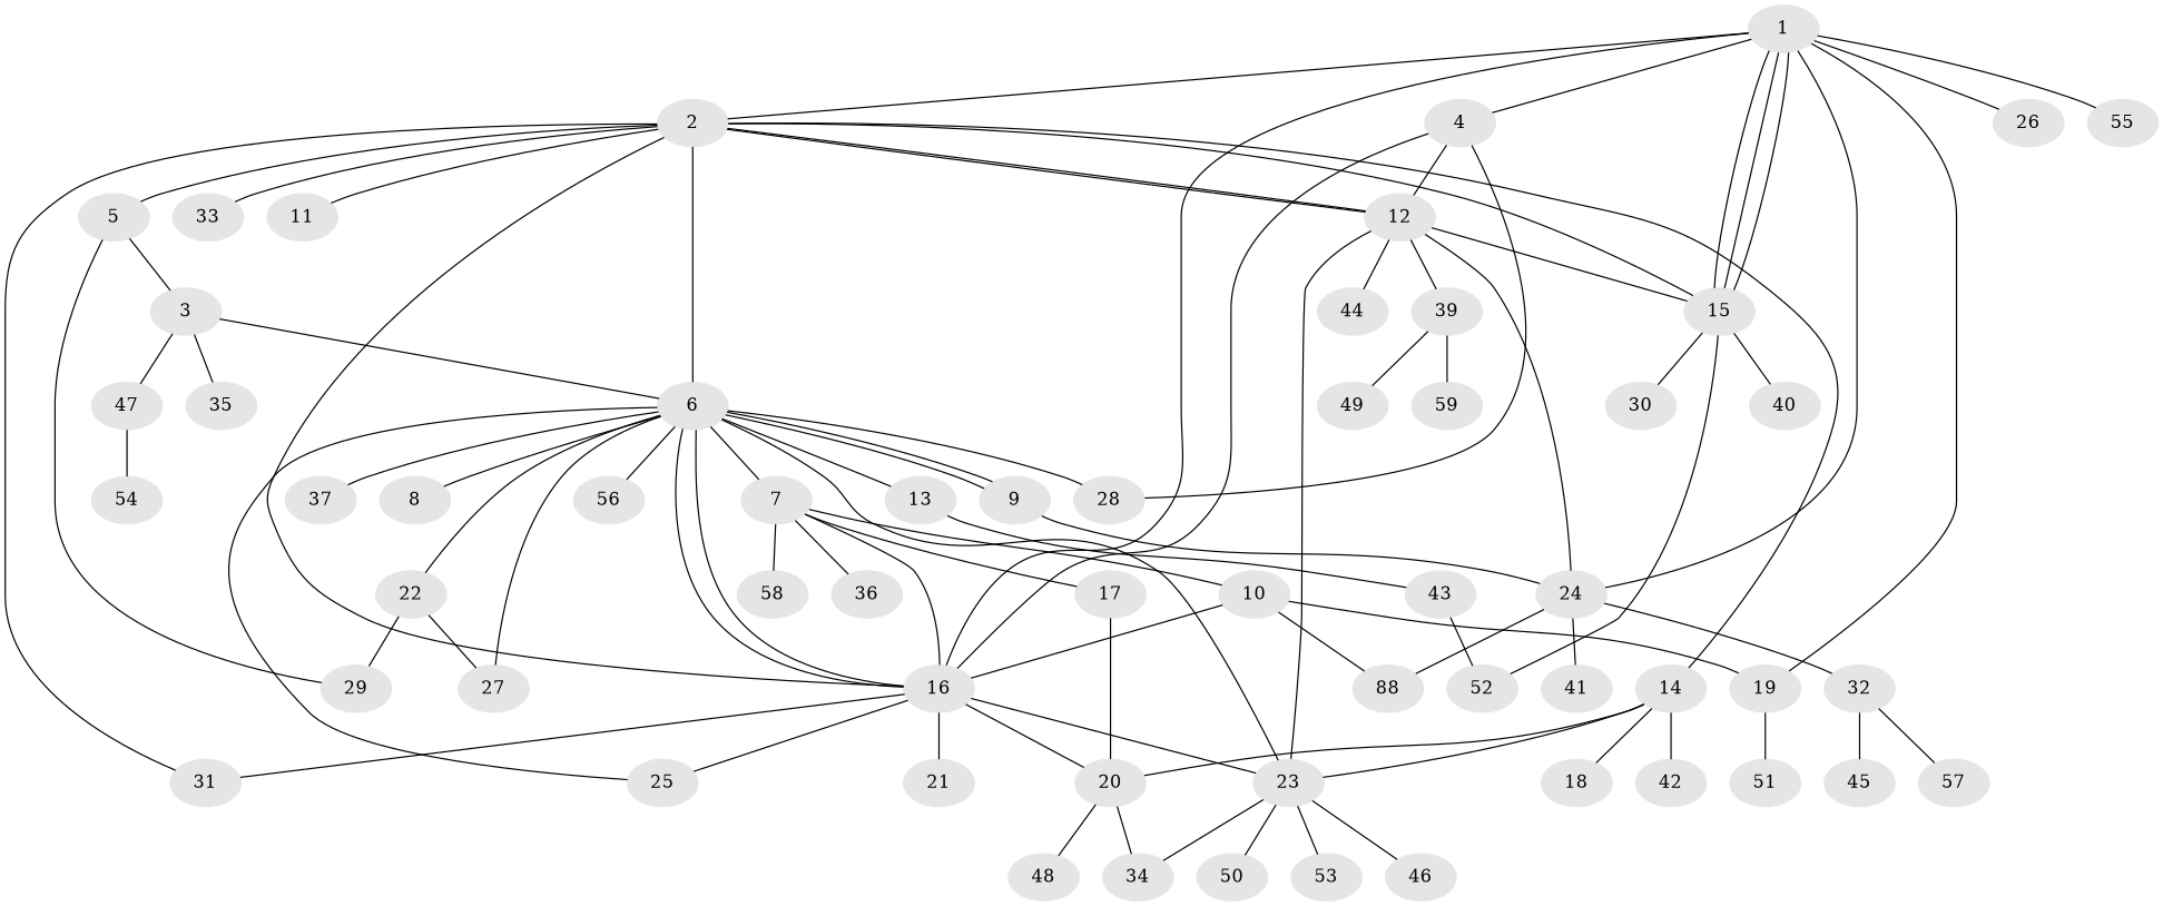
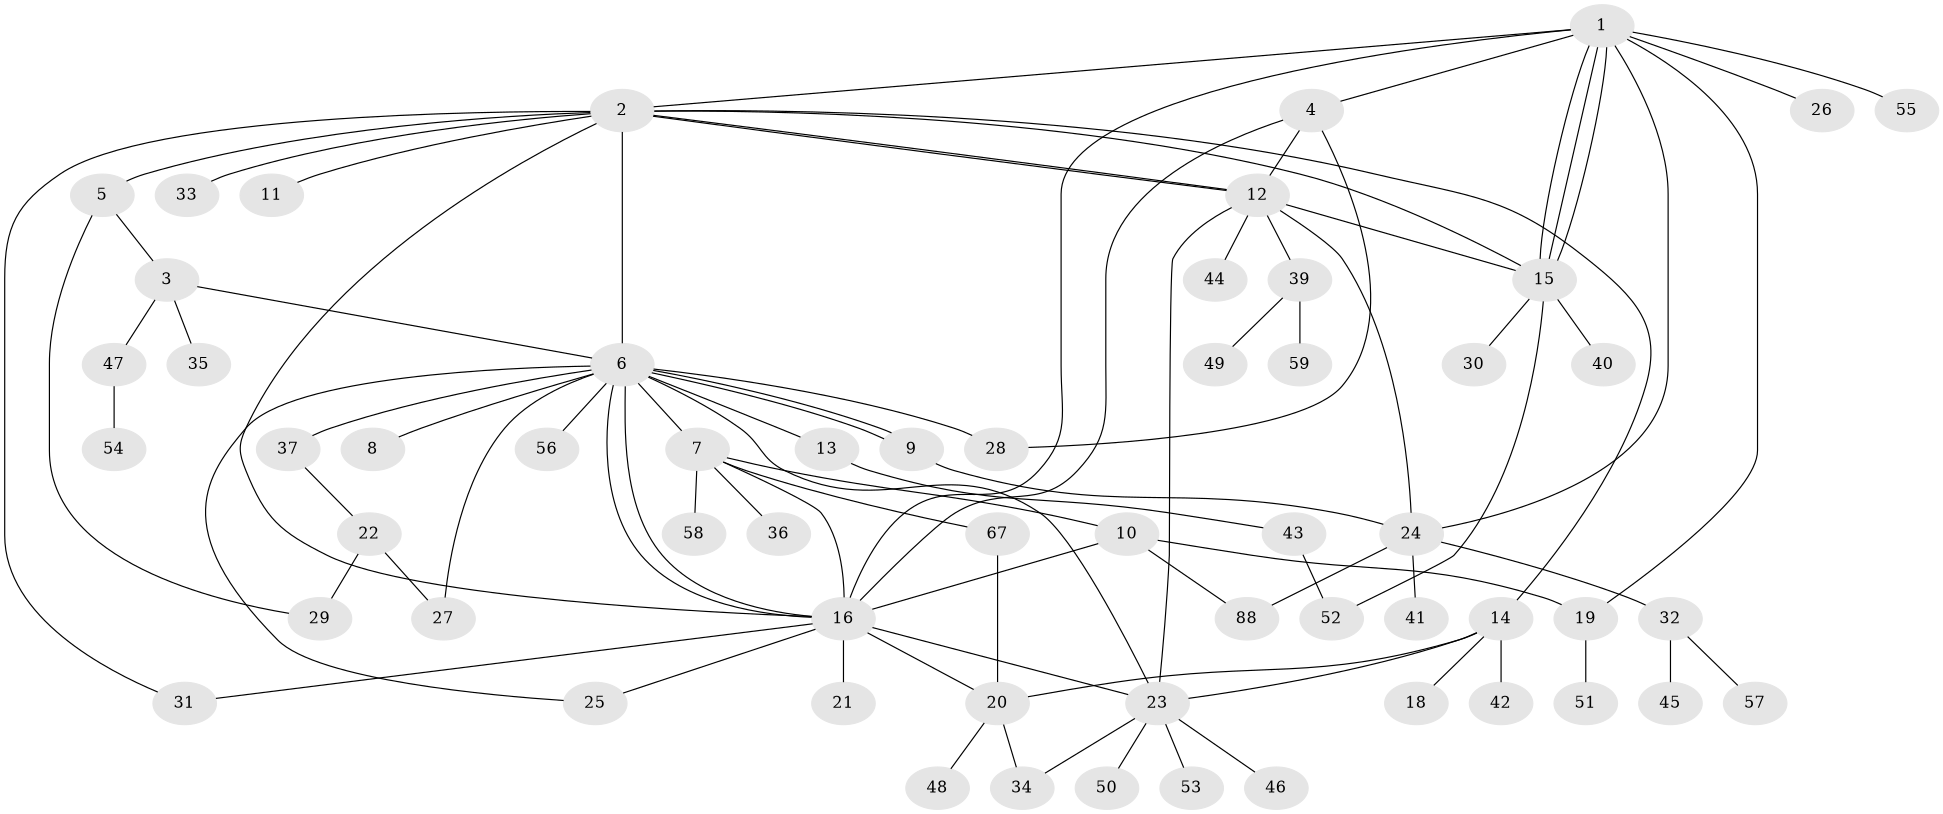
  graph {
    node [color=gray90 style=filled]
    1
    2
    4
    15
    16
    19
    24
    26
    55
    5
    6
    11
    12
    14
    31
    33
    28
    30
    40
    52
    23
    25
    20
    21
    51
    n26 [label=88]
    32
    41
    3
    35
    47
    29
    7
    8
    9
    13
    22
    27
    37
    56
    39
    44
    18
    42
    54
    10
-   17
+   17 [label=67]
    36
    58
    43
    34
    46
    50
    53
    49
    59
    48
    45
    57
    1 -- 2
    1 -- 4
    1 -- 15
    1 -- 15
    1 -- 15
    1 -- 16
    1 -- 19
    1 -- 24
    1 -- 26
    1 -- 55
    2 -- 15
    2 -- 16
    2 -- 5
    2 -- 6
    2 -- 11
    2 -- 12
    2 -- 12
    2 -- 14
    2 -- 31
    2 -- 33
    4 -- 16
    4 -- 12
    4 -- 28
    15 -- 30
    15 -- 40
    15 -- 52
    16 -- 31
    16 -- 23
    16 -- 25
    16 -- 20
    16 -- 21
    19 -- 51
    24 -- n26
    24 -- 32
    24 -- 41
    5 -- 3
    5 -- 29
    6 -- 16
    6 -- 16
    6 -- 28
    6 -- 23
    6 -- 25
    6 -- 7
    6 -- 8
    6 -- 9
    6 -- 9
    6 -- 13
-   6 -- 22
+   37 -- 22
    6 -- 27
    6 -- 37
    6 -- 56
    12 -- 15
    12 -- 24
    12 -- 23
    12 -- 39
    12 -- 44
    14 -- 23
    14 -- 20
    14 -- 18
    14 -- 42
    23 -- 34
    23 -- 46
    23 -- 50
    23 -- 53
    20 -- 34
    20 -- 48
    32 -- 45
    32 -- 57
    3 -- 6
    3 -- 35
    3 -- 47
    47 -- 54
    7 -- 16
    7 -- 10
    7 -- 17
    7 -- 36
    7 -- 58
    9 -- 24
    13 -- 43
    22 -- 29
    22 -- 27
    39 -- 49
    39 -- 59
    10 -- 16
    10 -- 19
    10 -- n26
    17 -- 20
    43 -- 52
  }
